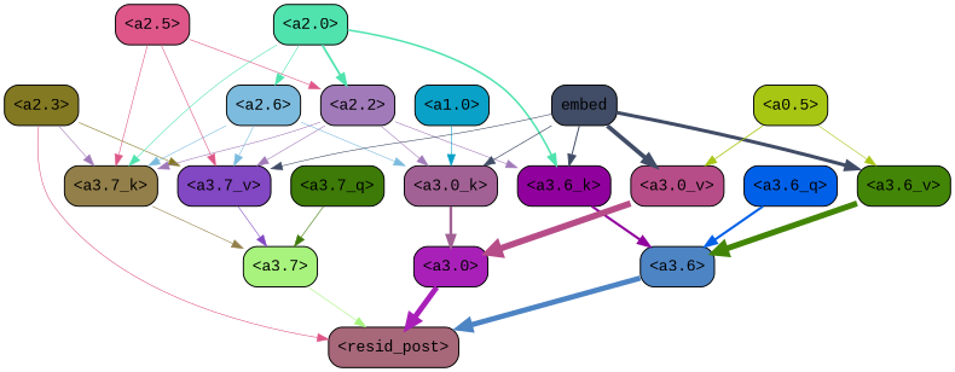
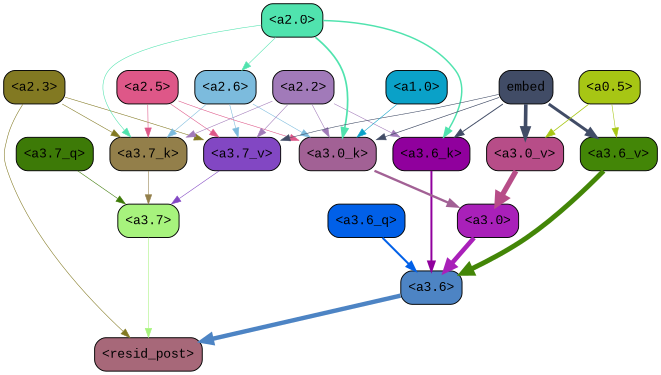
  strict digraph {
    fontname="Liberation Mono"
    splines=true
    node [color=black fontname="Liberation Mono" shape=box style="filled, rounded"]
    edge [color="#414c66" fontname="Liberation Mono" penwidth=0.6]
    "<a3.7>" [fillcolor="#a7f37d"]
    "<resid_post>" [fillcolor="#a76879"]
    "<a3.6>" [fillcolor="#4d84c4"]
    "<a3.0>" [fillcolor="#a920b9"]
    "<a2.3>" [fillcolor="#827922"]
    "<a3.7_k>" [fillcolor="#937f4a"]
    "<a3.7_v>" [fillcolor="#8247c3"]
    "<a3.7_q>" [fillcolor="#3d7a07"]
    "<a3.6_q>" [fillcolor="#0160e8"]
    "<a3.6_k>" [fillcolor="#90009d"]
    "<a3.0_k>" [fillcolor="#a26195"]
    "<a3.6_v>" [fillcolor="#438607"]
    "<a3.0_v>" [fillcolor="#b74d88"]
    "<a2.6>" [fillcolor="#7cbbdd"]
    "<a2.5>" [fillcolor="#de5788"]
    "<a2.2>" [fillcolor="#a17ab9"]
    "<a2.0>" [fillcolor="#50e3ae"]
    embed [fillcolor="#414c66"]
    "<a1.0>" [fillcolor="#0aa1c8"]
    "<a0.5>" [fillcolor="#a7c614"]
    "<a3.7>" -> "<resid_post>" [color="#a7f37d"]
    "<a3.6>" -> "<resid_post>" [color="#4d84c4" penwidth=4.751592040061951]
-   "<a3.0>" -> "<resid_post>" [color="#a920b9" penwidth=4.904066681861877]
-   "<a2.3>" -> "<resid_post>" [color="#de5788"]
-   "<a2.3>" -> "<a3.7_k>" [color="#a17ab9"]
+   "<a3.0>" -> "<a3.6>" [color="#a920b9" penwidth=4.904066681861877]
+   "<a2.3>" -> "<resid_post>" [color="#827922"]
+   "<a2.3>" -> "<a3.7_k>" [color="#827922"]
    "<a2.3>" -> "<a3.7_v>" [color="#827922"]
    "<a3.7_k>" -> "<a3.7>" [color="#937f4a"]
    "<a3.7_v>" -> "<a3.7>" [color="#8247c3"]
    "<a3.7_q>" -> "<a3.7>" [color="#3d7a07"]
    "<a3.6_q>" -> "<a3.6>" [color="#0160e8" penwidth=2.160832464694977]
    "<a3.6_k>" -> "<a3.6>" [color="#90009d" penwidth=2.13908451795578]
    "<a3.0_k>" -> "<a3.0>" [color="#a26195" penwidth=2.520303964614868]
    "<a3.6_v>" -> "<a3.6>" [color="#438607" penwidth=5.297133803367615]
    "<a3.0_v>" -> "<a3.0>" [color="#b74d88" penwidth=5.680712580680847]
    "<a2.6>" -> "<a3.7_k>" [color="#7cbbdd"]
    "<a2.6>" -> "<a3.7_v>" [color="#7cbbdd"]
    "<a2.6>" -> "<a3.0_k>" [color="#7cbbdd"]
    "<a2.5>" -> "<a3.7_k>" [color="#de5788"]
    "<a2.5>" -> "<a3.7_v>" [color="#de5788"]
-   "<a2.5>" -> "<a2.2>" [color="#de5788"]
+   "<a2.5>" -> "<a3.0_k>" [color="#de5788"]
    "<a2.2>" -> "<a3.7_k>" [color="#a17ab9"]
    "<a2.2>" -> "<a3.7_v>" [color="#a17ab9"]
    "<a2.2>" -> "<a3.6_k>" [color="#a17ab9"]
    "<a2.2>" -> "<a3.0_k>" [color="#a17ab9"]
    "<a2.0>" -> "<a3.7_k>" [color="#50e3ae"]
    "<a2.0>" -> "<a3.6_k>" [color="#50e3ae" penwidth=1.5897698998451233]
-   "<a2.0>" -> "<a2.2>" [color="#50e3ae" penwidth=1.8405593037605286]
+   "<a2.0>" -> "<a3.0_k>" [color="#50e3ae" penwidth=1.8405593037605286]
    "<a2.0>" -> "<a2.6>" [color="#50e3ae"]
    embed -> "<a3.7_v>"
    embed -> "<a3.6_k>" [penwidth=1.046662151813507]
    embed -> "<a3.0_k>" [penwidth=0.6995279788970947]
    embed -> "<a3.6_v>" [penwidth=3.1840110421180725]
    embed -> "<a3.0_v>" [penwidth=3.9005755856633186]
    "<a1.0>" -> "<a3.0_k>" [color="#0aa1c8"]
    "<a0.5>" -> "<a3.6_v>" [color="#a7c614"]
    "<a0.5>" -> "<a3.0_v>" [color="#a7c614" penwidth=0.8493617177009583]
  }
